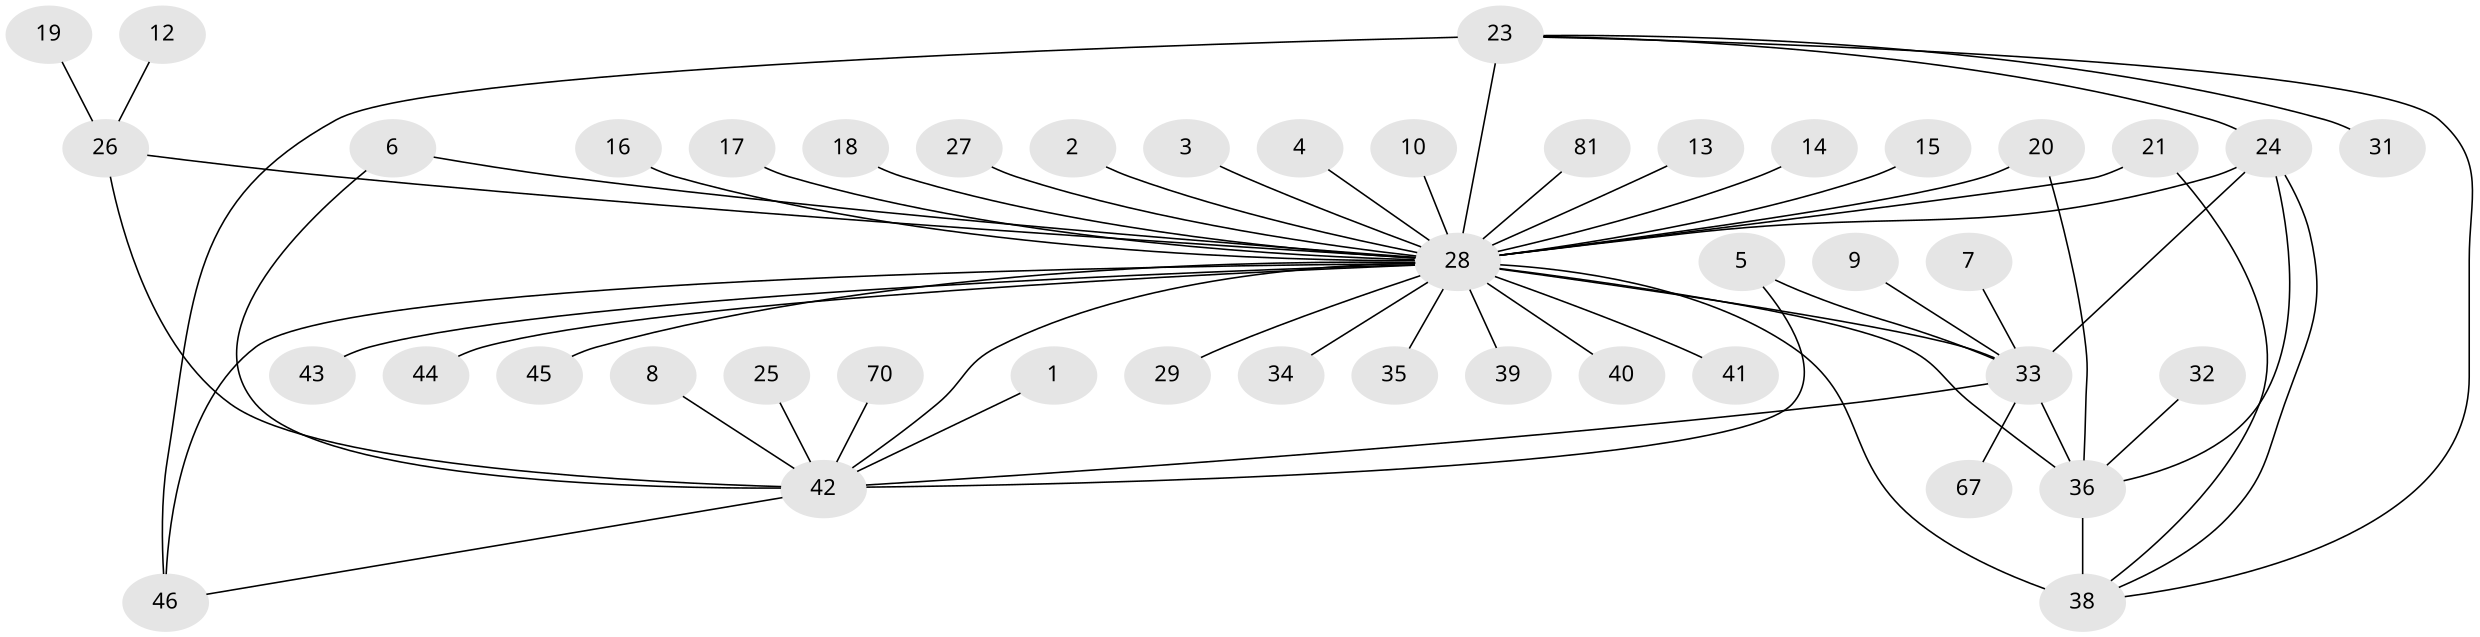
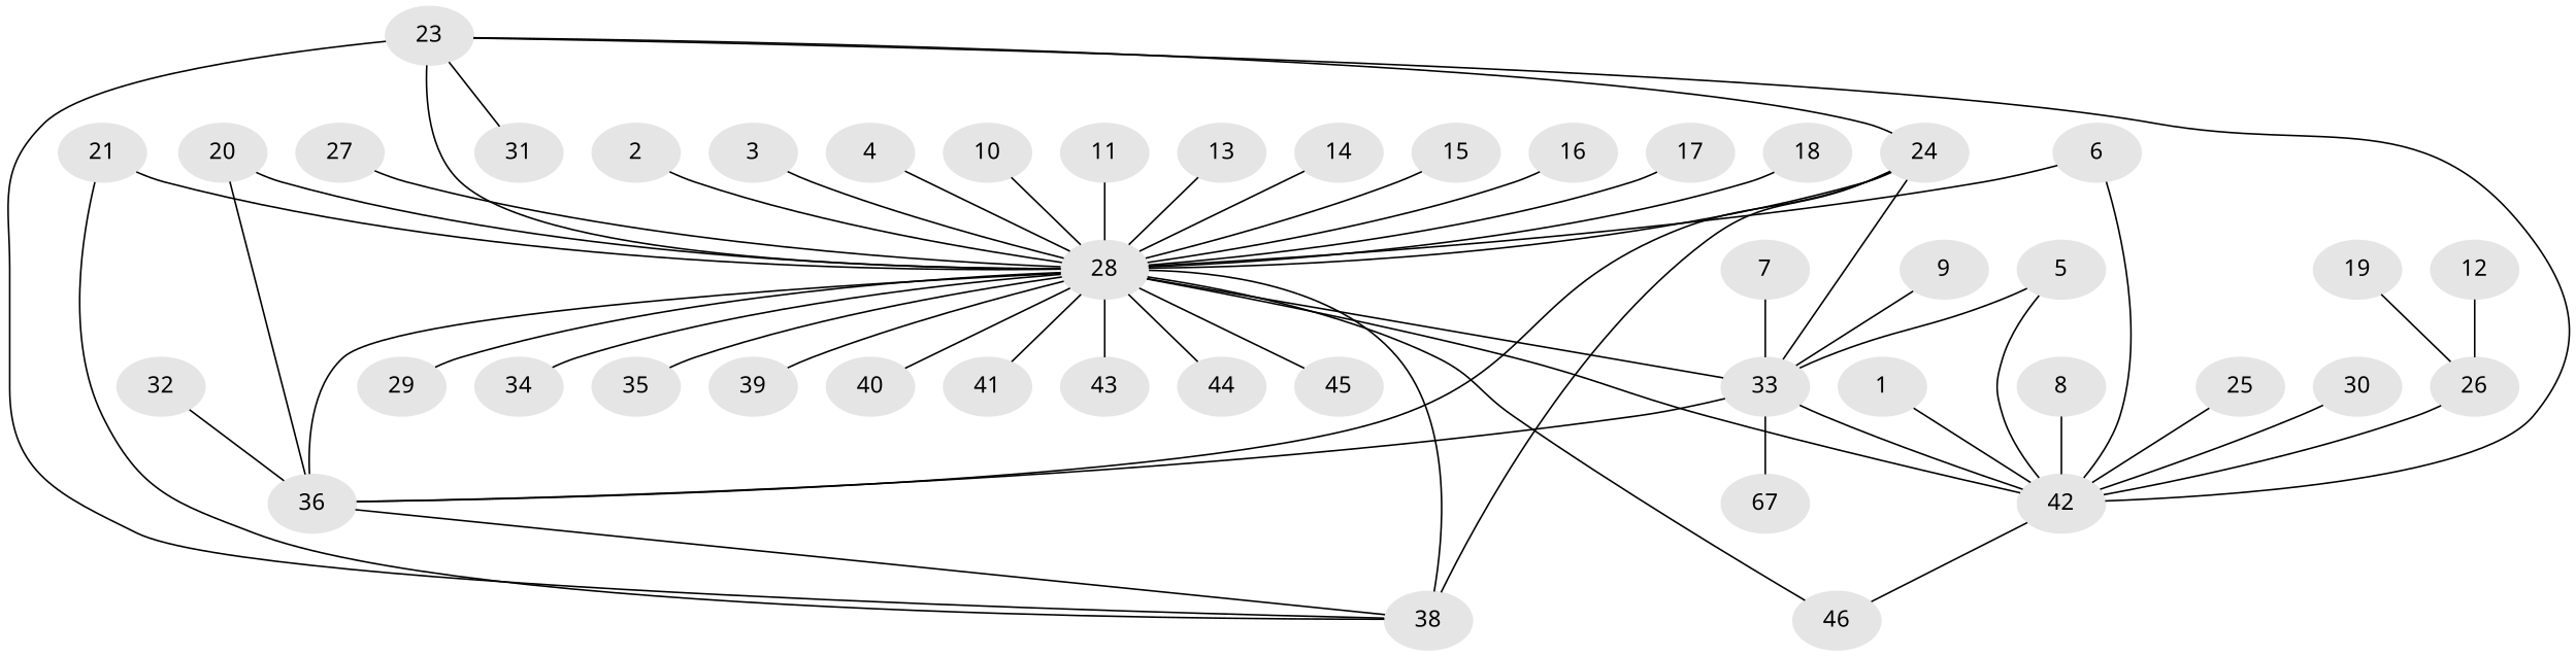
  graph {
    fontname="Noto Sans"
    node [color=gray90 fontname="Noto Sans" style=filled]
    edge [fontname="Noto Sans" weight=1.0]
    1
    42
    46
    2
    28
    33
    36
    38
    29
    34
    35
    39
    40
    41
    43
    44
    45
    3
    4
    5
    n21 [label=67]
    6
    7
    8
    9
    10
-   11 [label=81]
+   11
    12
    26
    13
    14
    15
    16
    17
    18
    19
    20
    21
    23
    24
    31
    25
    27
-   30 [label=70]
+   30
    32
    1 -- 42
    42 -- 46
    2 -- 28
    28 -- 42 [weight=2.0]
    28 -- 46
    28 -- 33 [weight=3.0]
    28 -- 36 [weight=4.0]
    28 -- 38 [weight=3.0]
    28 -- 29
    28 -- 34
    28 -- 35
    28 -- 39
    28 -- 40
    28 -- 41
    28 -- 43 [weight=2.0]
    28 -- 44
    28 -- 45
    33 -- 42
    33 -- 36
    33 -- n21
    36 -- 38
    3 -- 28
    4 -- 28
    5 -- 42
    5 -- 33
    6 -- 42
    6 -- 28
    7 -- 33
    8 -- 42
    9 -- 33
    10 -- 28
    11 -- 28
    12 -- 26
    26 -- 42 [weight=2.0]
-   26 -- 28 [weight=4.0]
    13 -- 28
    14 -- 28
    15 -- 28
    16 -- 28
    17 -- 28
    18 -- 28
    19 -- 26
    20 -- 28
    20 -- 36
    21 -- 28
    21 -- 38
-   23 -- 46
+   23 -- 42
    23 -- 28 [weight=3.0]
    23 -- 38
    23 -- 24
    23 -- 31
    24 -- 28 [weight=2.0]
    24 -- 33
    24 -- 36
    24 -- 38
    25 -- 42
    27 -- 28 [weight=2.0]
    30 -- 42
    32 -- 36
  }
